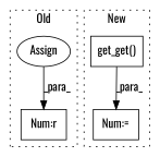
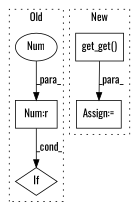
  digraph {
    fontname=Oswald
    node [fontname=Oswald l=3 shape=box]
    edge [fontname=Oswald]
+   n1 [a=96 label=If s=5912 shape=diamond]
    n2 [a=40 l=9 label="Num:r" s=5915]
-   n3 [a=76 label=Assign s=5921 shape=ellipse]
+   n3 [a=76 label=Num s=5921 shape=ellipse]
    n4 [a=75 l="27,1" label="get_get()" s="5383,5419"]
-   n5 [a=68 label="Num:=" s=5380]
+   n5 [a=68 label="Assign:=" s=5380]
    subgraph cluster_1 {
      label=Old
      style=dotted
+     n1
      n2
      n3
    }
    subgraph cluster_2 {
      label=New
      style=dotted
      n4
      n5
    }
+   n2 -> n1 [label=_cond_]
    n3 -> n2 [label=_para_]
    n4 -> n5 [label=_para_]
  }
